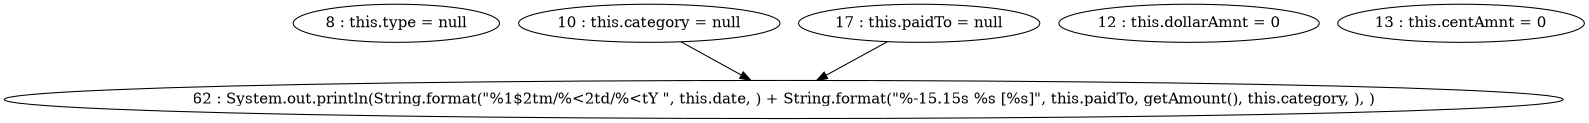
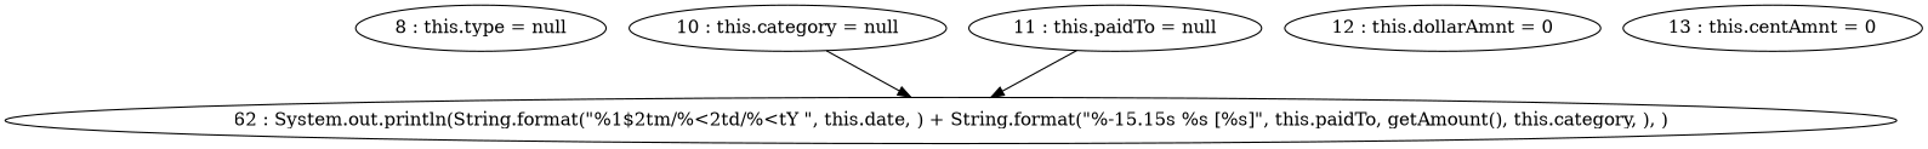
  digraph {
    "8 : this.type = null"
    "10 : this.category = null"
    "62 : System.out.println(String.format(\"%1$2tm/%<2td/%<tY \", this.date, ) + String.format(\"%-15.15s %s [%s]\", this.paidTo, getAmount(), this.category, ), )"
-   "11 : this.paidTo = null" [label="17 : this.paidTo = null"]
+   "11 : this.paidTo = null"
    "12 : this.dollarAmnt = 0"
    "13 : this.centAmnt = 0"
    "10 : this.category = null" -> "62 : System.out.println(String.format(\"%1$2tm/%<2td/%<tY \", this.date, ) + String.format(\"%-15.15s %s [%s]\", this.paidTo, getAmount(), this.category, ), )"
    "11 : this.paidTo = null" -> "62 : System.out.println(String.format(\"%1$2tm/%<2td/%<tY \", this.date, ) + String.format(\"%-15.15s %s [%s]\", this.paidTo, getAmount(), this.category, ), )"
  }
